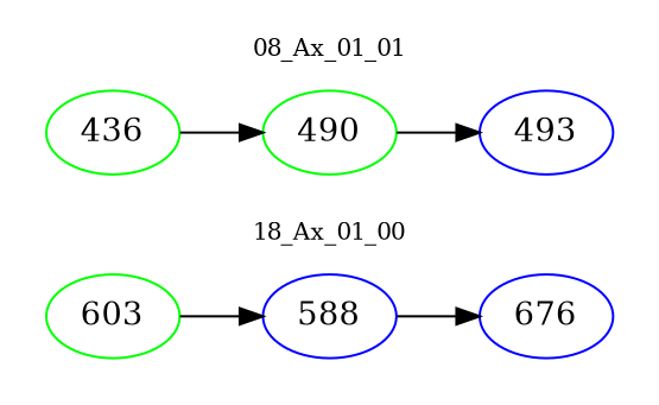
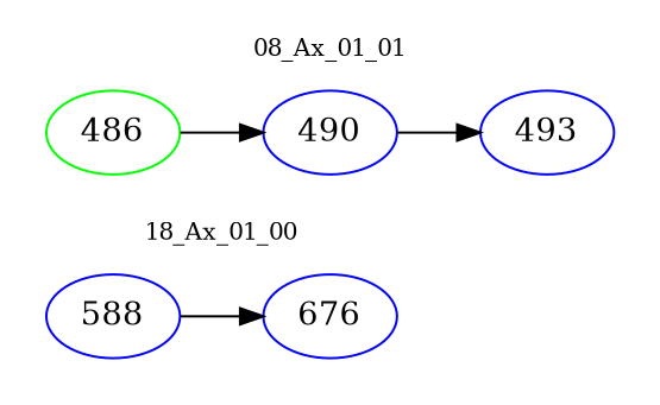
  digraph {
    rankdir=LR
    node [color=blue]
    edge [color=black]
-   n1 [color=green label=603]
    n2 [label=588]
    n3 [label=676]
-   n4 [color=green label=436]
-   n5 [color=green label=490]
+   n4 [color=green label=486]
+   n5 [label=490]
    n6 [label=493]
    subgraph cluster_1 {
      color=white
      fontsize=10
      label="18_Ax_01_00"
-     n1
      n2
      n3
    }
    subgraph cluster_2 {
      color=white
      fontsize=10
      label="08_Ax_01_01"
      n4
      n5
      n6
    }
-   n1 -> n2
    n2 -> n3
    n4 -> n5
    n5 -> n6
  }
